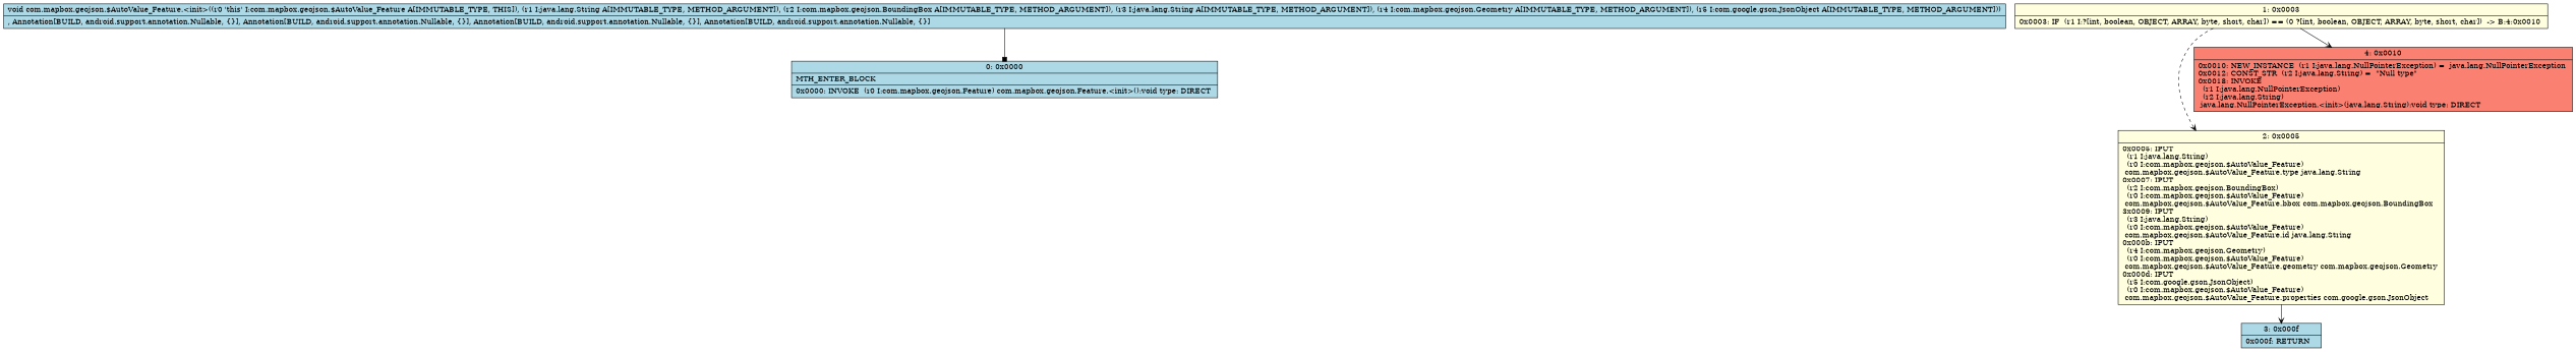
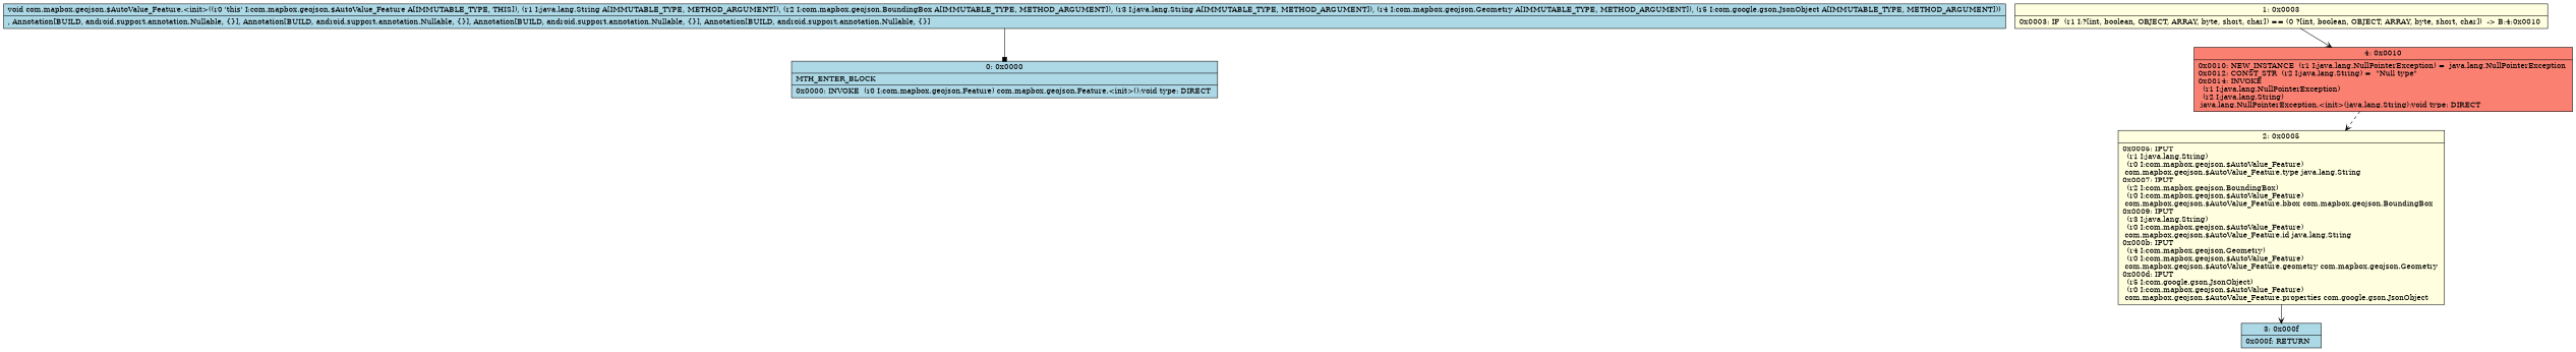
  digraph {
    node [fillcolor=lightblue shape=record style=filled]
    edge [arrowhead=vee]
    n1 [label="{0\:\ 0x0000|MTH_ENTER_BLOCK\l|0x0000: INVOKE  (r0 I:com.mapbox.geojson.Feature) com.mapbox.geojson.Feature.\<init\>():void type: DIRECT \l}"]
    n2 [fillcolor=lightyellow label="{1\:\ 0x0003|0x0003: IF  (r1 I:?[int, boolean, OBJECT, ARRAY, byte, short, char]) == (0 ?[int, boolean, OBJECT, ARRAY, byte, short, char])  \-\> B:4:0x0010 \l}"]
-   n3 [fillcolor=lightyellow label="{2\:\ 0x0005|0x0005: IPUT  \l  (r1 I:java.lang.String)\l  (r0 I:com.mapbox.geojson.$AutoValue_Feature)\l com.mapbox.geojson.$AutoValue_Feature.type java.lang.String \l0x0007: IPUT  \l  (r2 I:com.mapbox.geojson.BoundingBox)\l  (r0 I:com.mapbox.geojson.$AutoValue_Feature)\l com.mapbox.geojson.$AutoValue_Feature.bbox com.mapbox.geojson.BoundingBox \l3x0009: IPUT  \l  (r3 I:java.lang.String)\l  (r0 I:com.mapbox.geojson.$AutoValue_Feature)\l com.mapbox.geojson.$AutoValue_Feature.id java.lang.String \l0x000b: IPUT  \l  (r4 I:com.mapbox.geojson.Geometry)\l  (r0 I:com.mapbox.geojson.$AutoValue_Feature)\l com.mapbox.geojson.$AutoValue_Feature.geometry com.mapbox.geojson.Geometry \l0x000d: IPUT  \l  (r5 I:com.google.gson.JsonObject)\l  (r0 I:com.mapbox.geojson.$AutoValue_Feature)\l com.mapbox.geojson.$AutoValue_Feature.properties com.google.gson.JsonObject \l}"]
-   n4 [fillcolor=salmon label="{4\:\ 0x0010|0x0010: NEW_INSTANCE  (r1 I:java.lang.NullPointerException) =  java.lang.NullPointerException \l0x0012: CONST_STR  (r2 I:java.lang.String) =  \"Null type\" \l0x0018: INVOKE  \l  (r1 I:java.lang.NullPointerException)\l  (r2 I:java.lang.String)\l java.lang.NullPointerException.\<init\>(java.lang.String):void type: DIRECT \l}"]
+   n3 [fillcolor=lightyellow label="{2\:\ 0x0005|0x0005: IPUT  \l  (r1 I:java.lang.String)\l  (r0 I:com.mapbox.geojson.$AutoValue_Feature)\l com.mapbox.geojson.$AutoValue_Feature.type java.lang.String \l0x0007: IPUT  \l  (r2 I:com.mapbox.geojson.BoundingBox)\l  (r0 I:com.mapbox.geojson.$AutoValue_Feature)\l com.mapbox.geojson.$AutoValue_Feature.bbox com.mapbox.geojson.BoundingBox \l0x0009: IPUT  \l  (r3 I:java.lang.String)\l  (r0 I:com.mapbox.geojson.$AutoValue_Feature)\l com.mapbox.geojson.$AutoValue_Feature.id java.lang.String \l0x000b: IPUT  \l  (r4 I:com.mapbox.geojson.Geometry)\l  (r0 I:com.mapbox.geojson.$AutoValue_Feature)\l com.mapbox.geojson.$AutoValue_Feature.geometry com.mapbox.geojson.Geometry \l0x000d: IPUT  \l  (r5 I:com.google.gson.JsonObject)\l  (r0 I:com.mapbox.geojson.$AutoValue_Feature)\l com.mapbox.geojson.$AutoValue_Feature.properties com.google.gson.JsonObject \l}"]
+   n4 [fillcolor=salmon label="{4\:\ 0x0010|0x0010: NEW_INSTANCE  (r1 I:java.lang.NullPointerException) =  java.lang.NullPointerException \l0x0012: CONST_STR  (r2 I:java.lang.String) =  \"Null type\" \l0x0014: INVOKE  \l  (r1 I:java.lang.NullPointerException)\l  (r2 I:java.lang.String)\l java.lang.NullPointerException.\<init\>(java.lang.String):void type: DIRECT \l}"]
    n5 [label="{3\:\ 0x000f|0x000f: RETURN   \l}"]
    n6 [label="{void com.mapbox.geojson.$AutoValue_Feature.\<init\>((r0 'this' I:com.mapbox.geojson.$AutoValue_Feature A[IMMUTABLE_TYPE, THIS]), (r1 I:java.lang.String A[IMMUTABLE_TYPE, METHOD_ARGUMENT]), (r2 I:com.mapbox.geojson.BoundingBox A[IMMUTABLE_TYPE, METHOD_ARGUMENT]), (r3 I:java.lang.String A[IMMUTABLE_TYPE, METHOD_ARGUMENT]), (r4 I:com.mapbox.geojson.Geometry A[IMMUTABLE_TYPE, METHOD_ARGUMENT]), (r5 I:com.google.gson.JsonObject A[IMMUTABLE_TYPE, METHOD_ARGUMENT]))  | , Annotation[BUILD, android.support.annotation.Nullable, \{\}], Annotation[BUILD, android.support.annotation.Nullable, \{\}], Annotation[BUILD, android.support.annotation.Nullable, \{\}], Annotation[BUILD, android.support.annotation.Nullable, \{\}]\l}"]
-   n2 -> n3 [style=dashed]
+   n4 -> n3 [style=dashed]
    n2 -> n4
    n3 -> n5
    n6 -> n1 [arrowhead=box]
  }
